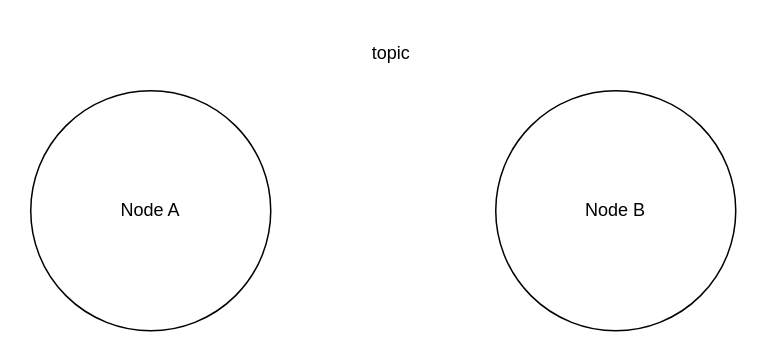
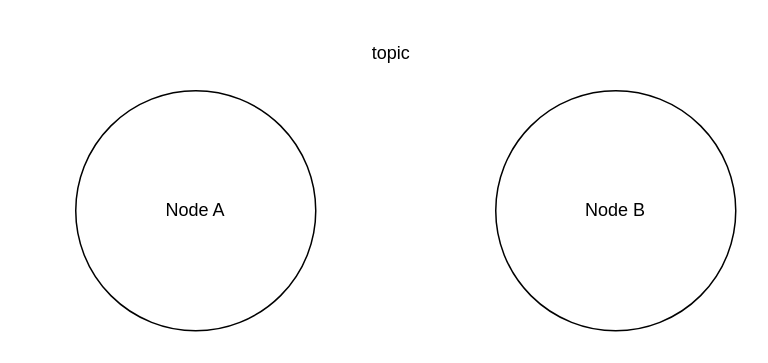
  <mxCell id="0" />
  <mxCell id="1" parent="0" />
- <mxCell id="2" value="Node A" style="ellipse;whiteSpace=wrap;html=1;aspect=fixed;" vertex="1" parent="1"><mxGeometry x="20" y="60" width="160" height="160" as="geometry" /></mxCell>
+ <mxCell id="2" value="Node A" style="ellipse;whiteSpace=wrap;html=1;aspect=fixed;" vertex="1" parent="1"><mxGeometry x="50" y="60" width="160" height="160" as="geometry" /></mxCell>
  <mxCell id="3" value="Node B" style="ellipse;whiteSpace=wrap;html=1;aspect=fixed;" vertex="1" parent="1"><mxGeometry x="330" y="60" width="160" height="160" as="geometry" /></mxCell>
  <mxCell id="4" value="topic" style="text;html=1;align=center;verticalAlign=middle;resizable=0;points=[];autosize=1;strokeColor=none;fillColor=none;" vertex="1" parent="1"><mxGeometry x="235" y="20" width="50" height="30" as="geometry" /></mxCell>
